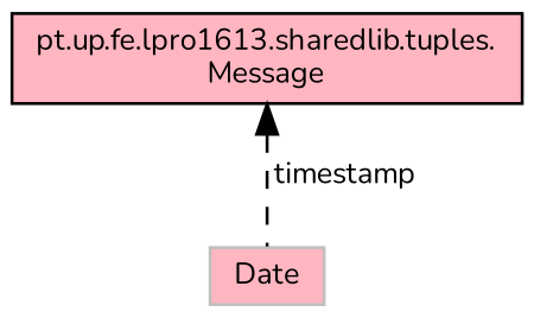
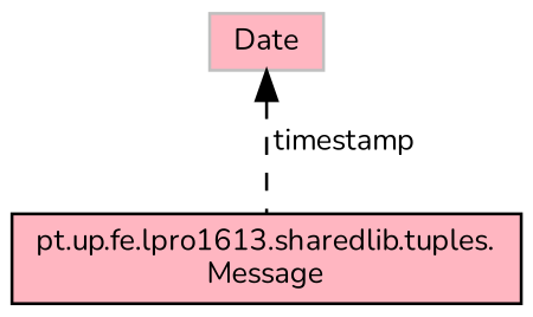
  digraph {
    fontname=Nunito
    node [fillcolor=lightpink fontname=Nunito fontsize=10 shape=record style=filled]
    n1 [color=black fontcolor=black height=0.2 label="pt.up.fe.lpro1613.sharedlib.tuples.\lMessage" width=0.4]
    n2 [color=grey75 height=0.2 label=Date width=0.4]
-   n1 -> n2 [color=black dir=back fontname=Nunito fontsize=10 label=" timestamp" labelfontname=Helvetica labelfontsize=10 style=dashed]
+   n2 -> n1 [color=black dir=back fontname=Nunito fontsize=10 label=" timestamp" labelfontname=Helvetica labelfontsize=10 style=dashed]
  }
